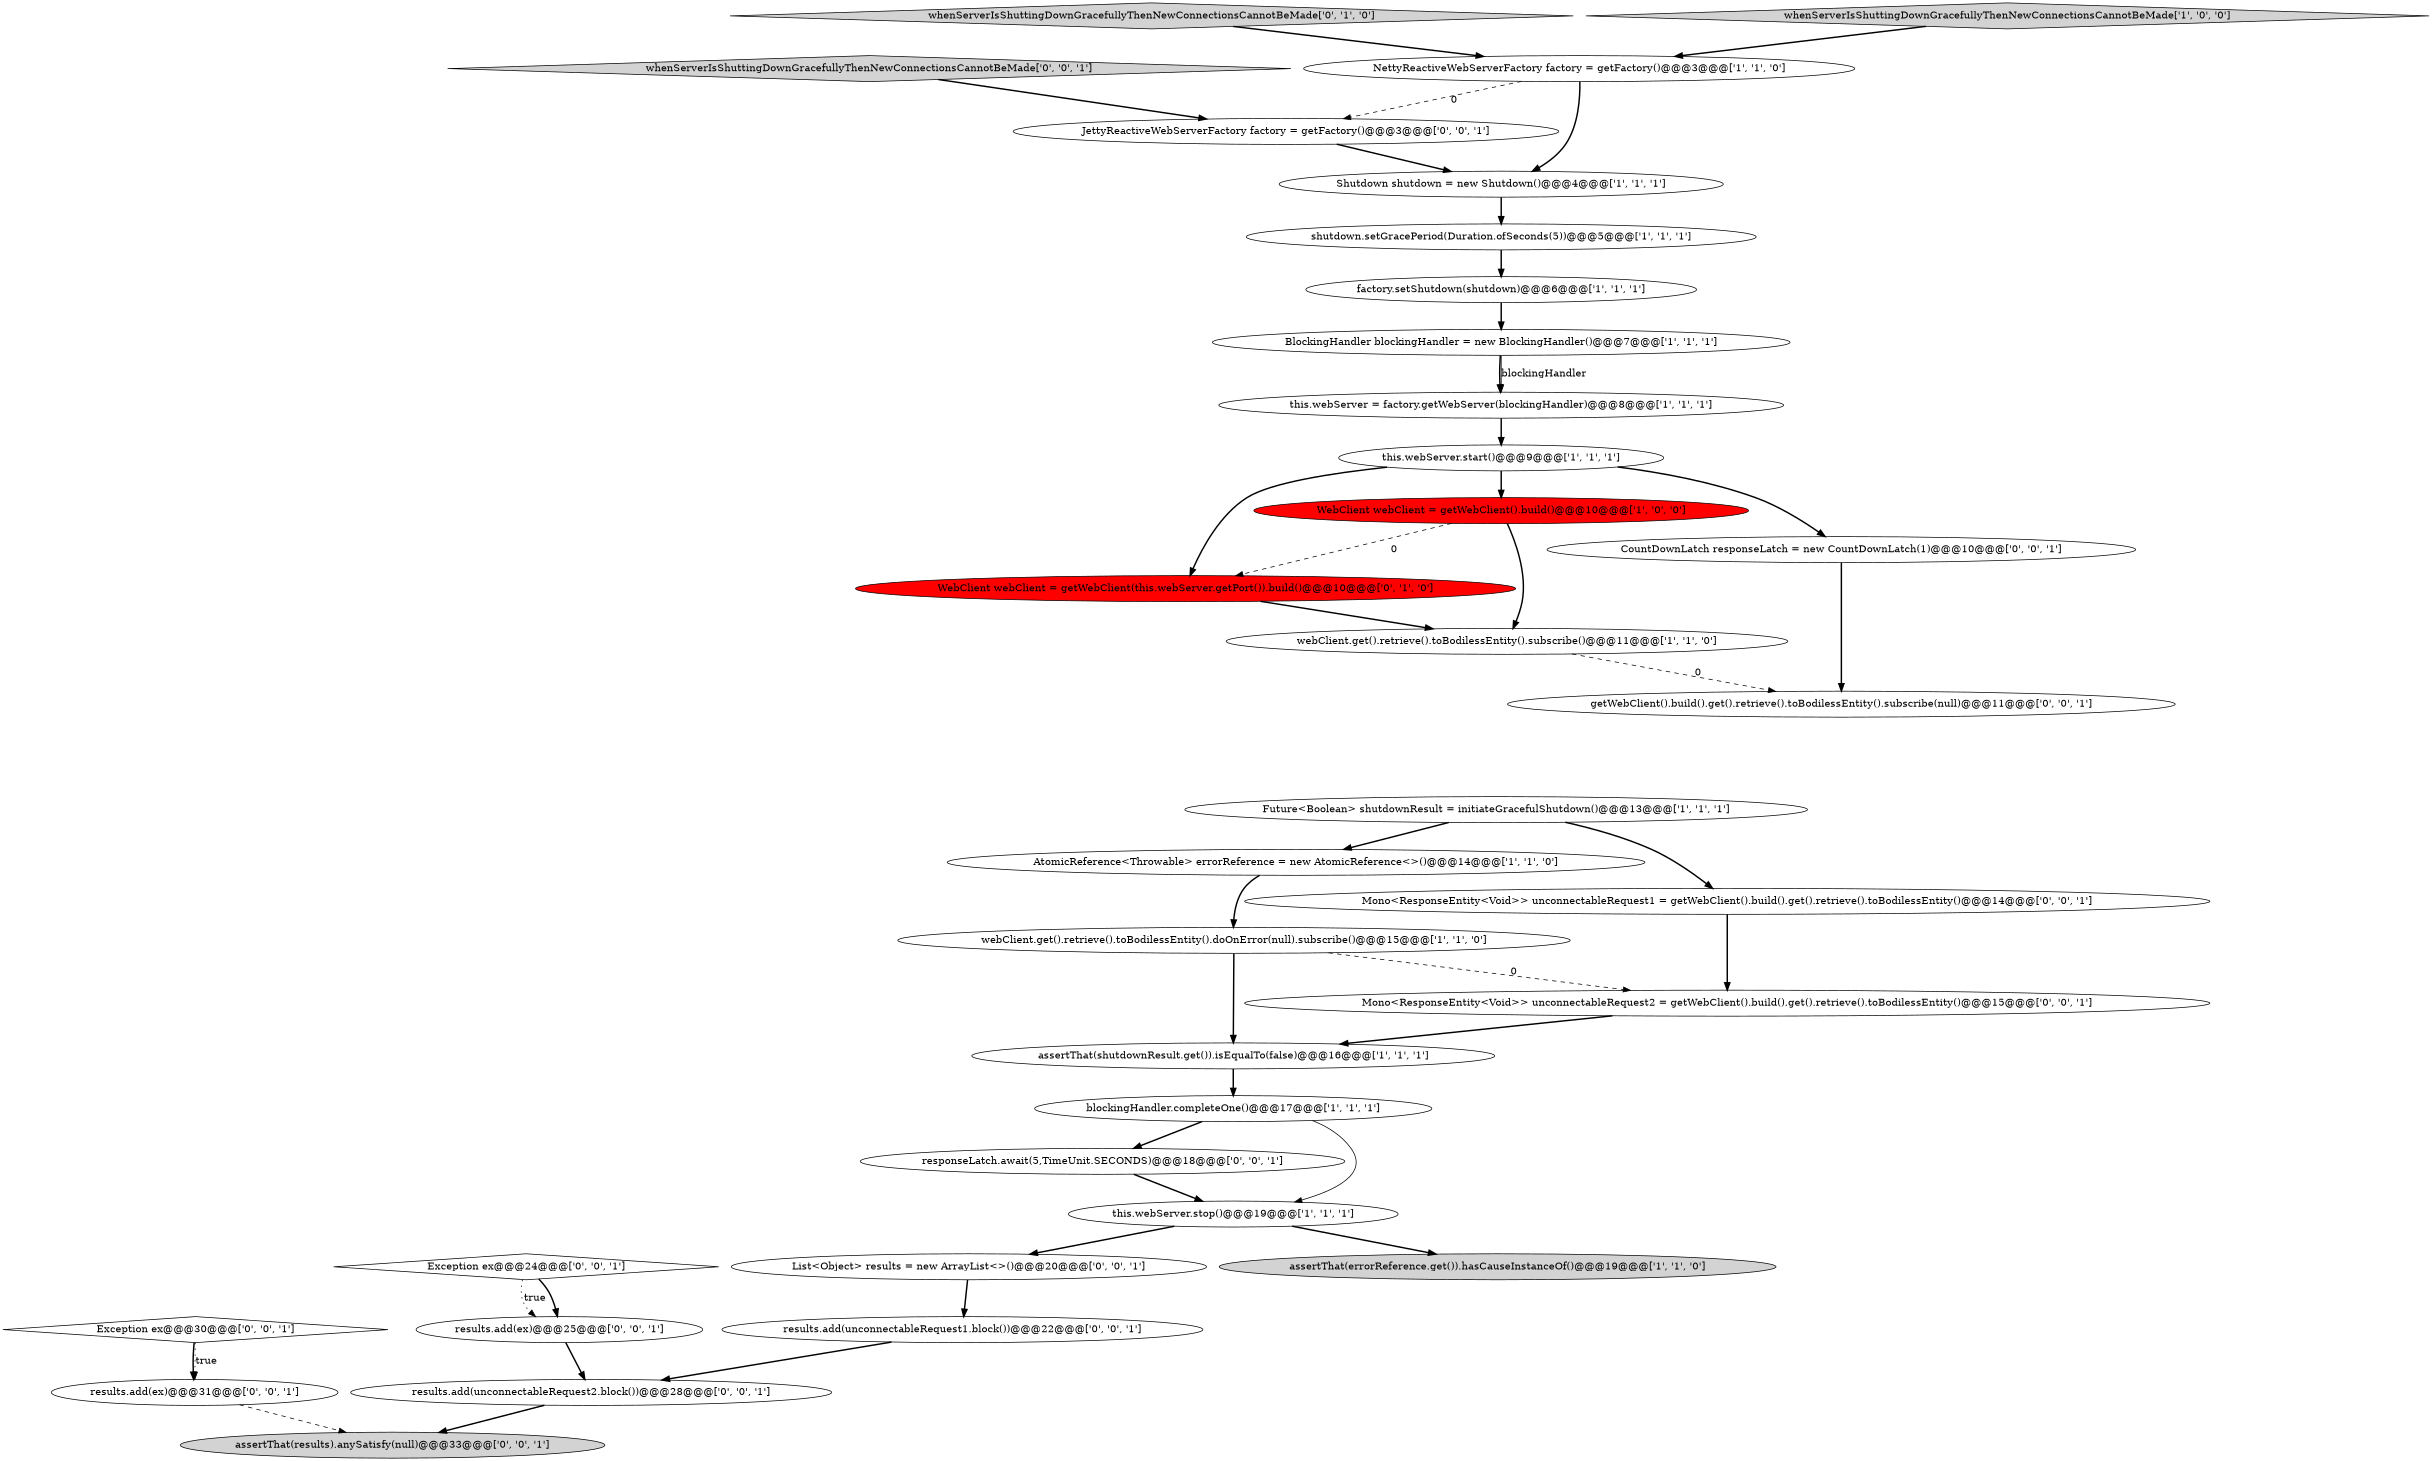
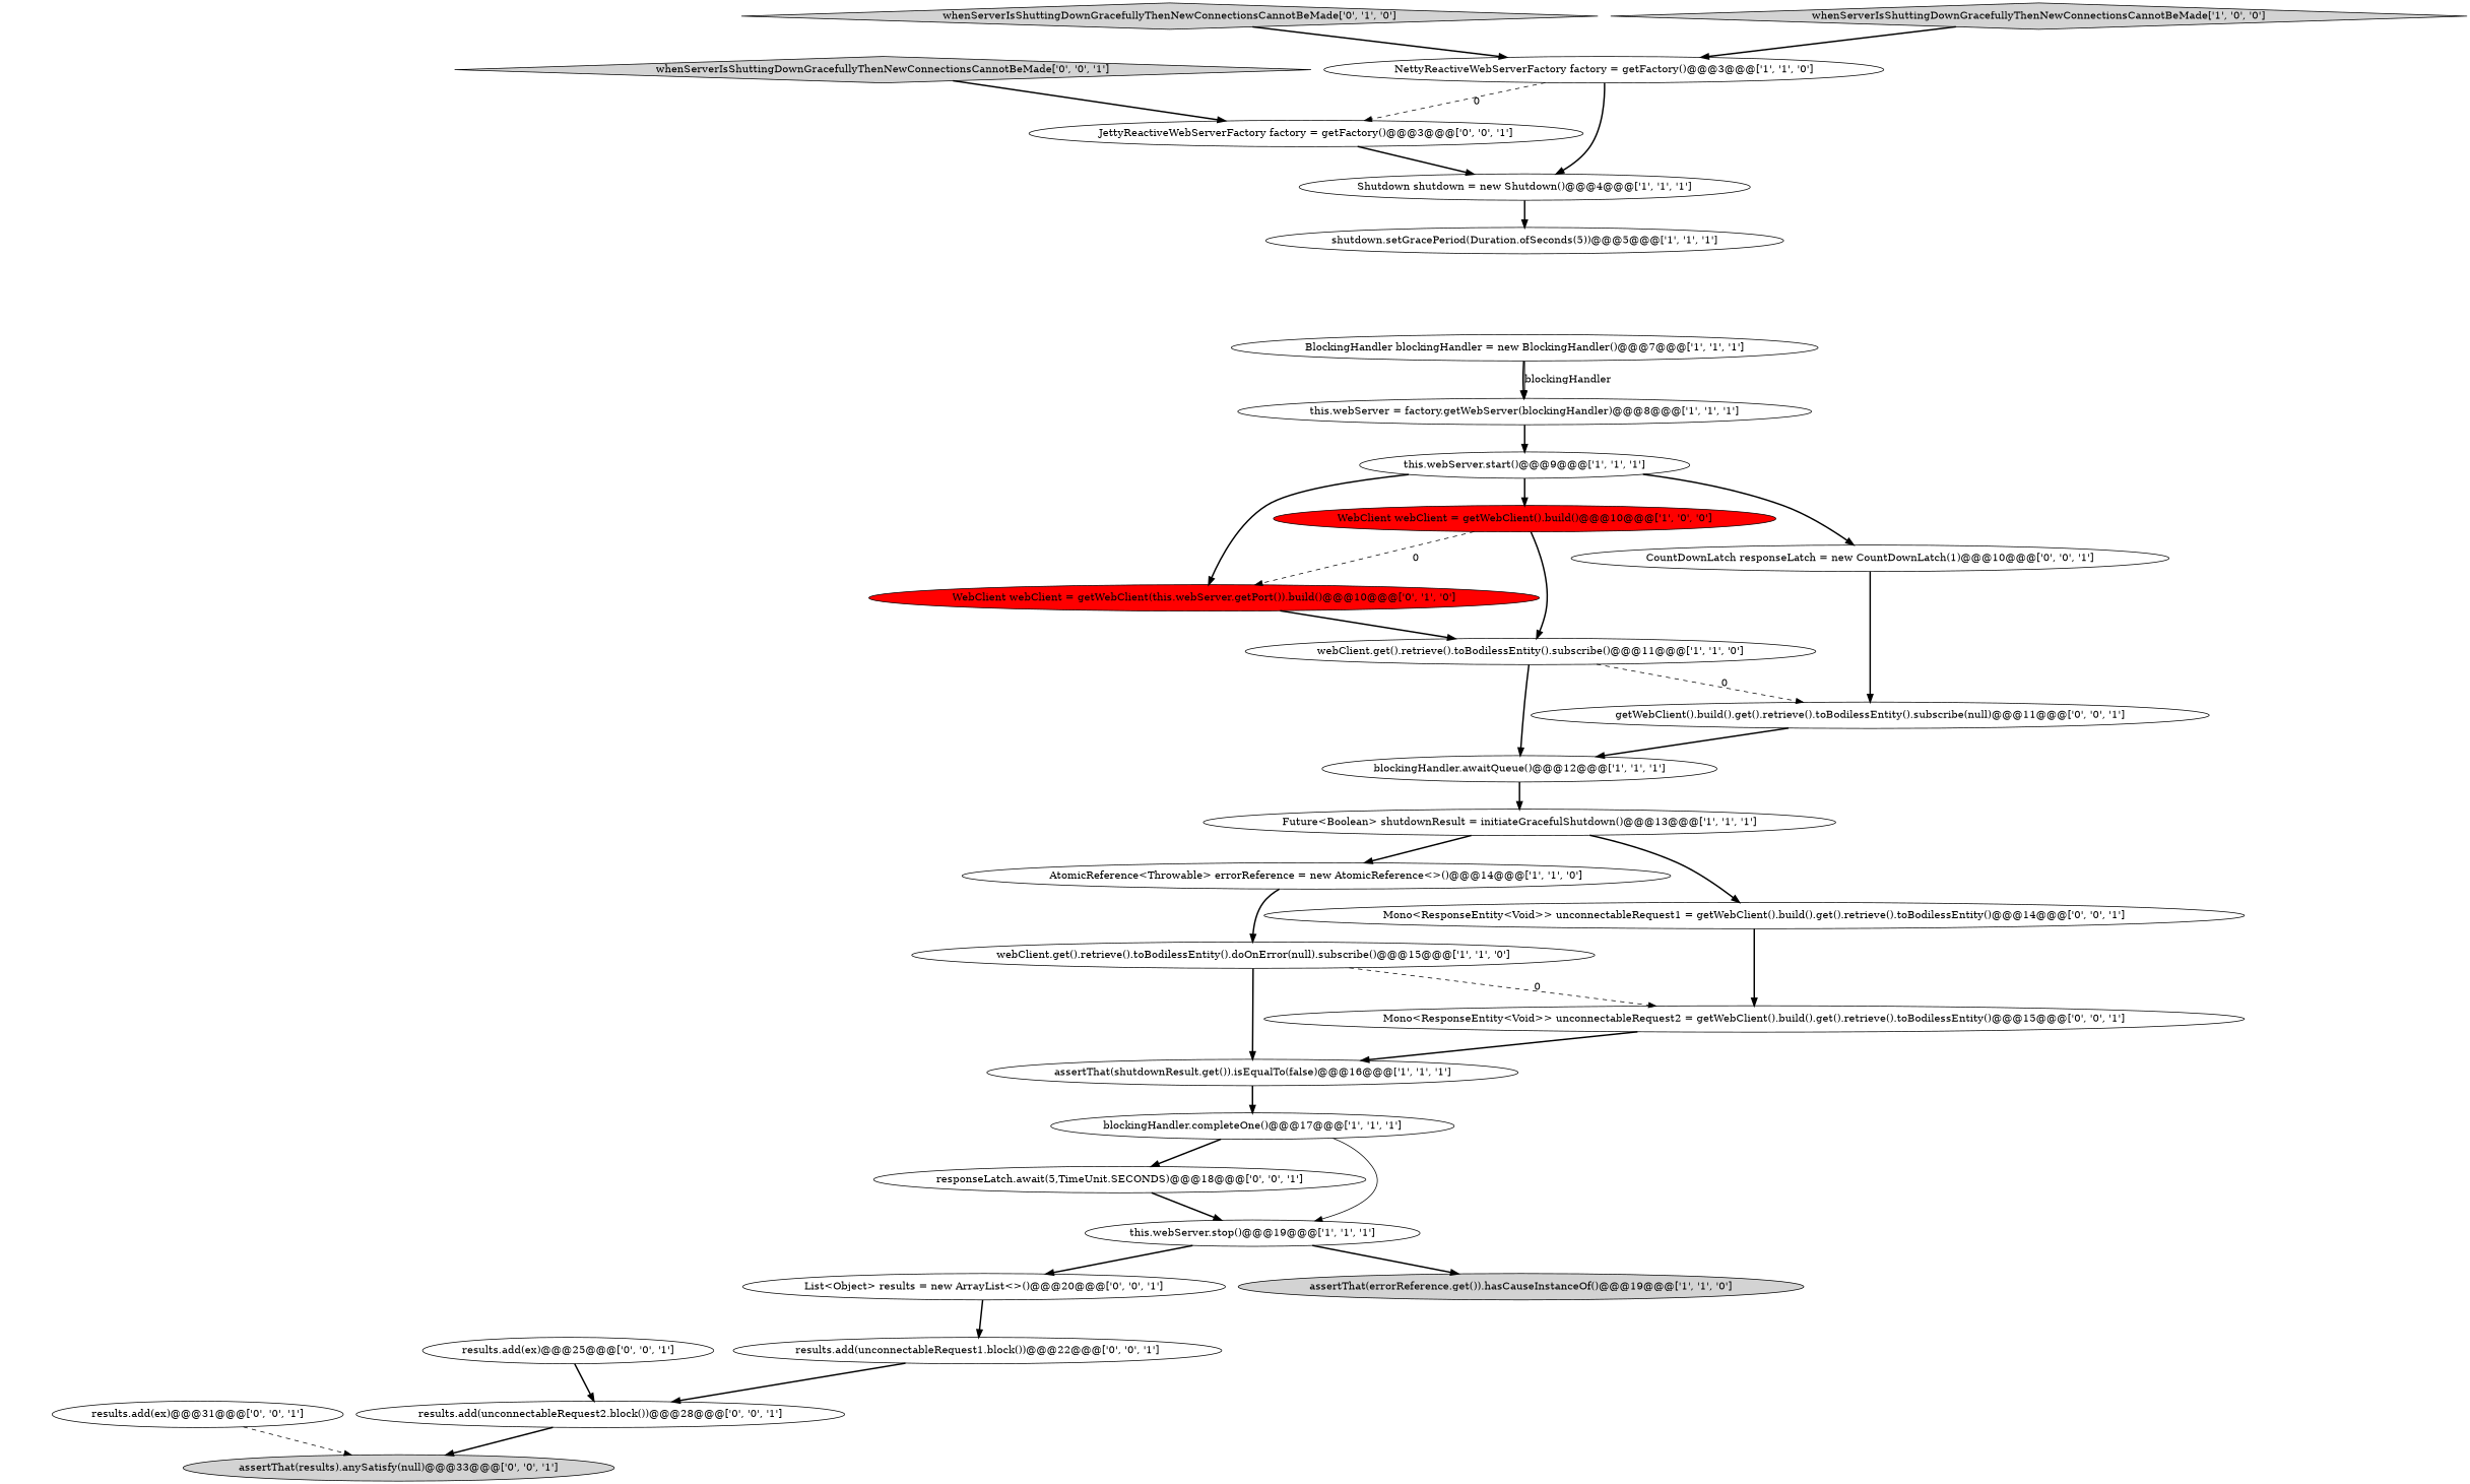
  digraph {
    node [fillcolor=white shape=ellipse style=filled]
    edge [style=bold]
    n1 [fillcolor=red label="WebClient webClient = getWebClient(this.webServer.getPort()).build()@@@10@@@['0', '1', '0']"]
    n2 [label="webClient.get().retrieve().toBodilessEntity().subscribe()@@@11@@@['1', '1', '0']"]
    n3 [label="getWebClient().build().get().retrieve().toBodilessEntity().subscribe(null)@@@11@@@['0', '0', '1']"]
+   n4 [label="blockingHandler.awaitQueue()@@@12@@@['1', '1', '1']"]
    n5 [fillcolor=lightgray label="whenServerIsShuttingDownGracefullyThenNewConnectionsCannotBeMade['0', '1', '0']" shape=diamond]
    n6 [label="NettyReactiveWebServerFactory factory = getFactory()@@@3@@@['1', '1', '0']"]
    n7 [label="JettyReactiveWebServerFactory factory = getFactory()@@@3@@@['0', '0', '1']"]
    n8 [label="Shutdown shutdown = new Shutdown()@@@4@@@['1', '1', '1']"]
    n9 [fillcolor=lightgray label="assertThat(results).anySatisfy(null)@@@33@@@['0', '0', '1']"]
    n10 [label="BlockingHandler blockingHandler = new BlockingHandler()@@@7@@@['1', '1', '1']"]
    n11 [label="this.webServer = factory.getWebServer(blockingHandler)@@@8@@@['1', '1', '1']"]
    n12 [label="this.webServer.start()@@@9@@@['1', '1', '1']"]
    n13 [label="results.add(ex)@@@25@@@['0', '0', '1']"]
    n14 [label="results.add(unconnectableRequest2.block())@@@28@@@['0', '0', '1']"]
    n15 [label="responseLatch.await(5,TimeUnit.SECONDS)@@@18@@@['0', '0', '1']"]
    n16 [label="this.webServer.stop()@@@19@@@['1', '1', '1']"]
    n17 [label="List<Object> results = new ArrayList<>()@@@20@@@['0', '0', '1']"]
    n18 [fillcolor=lightgray label="assertThat(errorReference.get()).hasCauseInstanceOf()@@@19@@@['1', '1', '0']"]
    n19 [label="results.add(unconnectableRequest1.block())@@@22@@@['0', '0', '1']"]
    n20 [fillcolor=lightgray label="whenServerIsShuttingDownGracefullyThenNewConnectionsCannotBeMade['1', '0', '0']" shape=diamond]
-   n21 [label="factory.setShutdown(shutdown)@@@6@@@['1', '1', '1']"]
    n22 [label="webClient.get().retrieve().toBodilessEntity().doOnError(null).subscribe()@@@15@@@['1', '1', '0']"]
    n23 [label="assertThat(shutdownResult.get()).isEqualTo(false)@@@16@@@['1', '1', '1']"]
    n24 [label="Mono<ResponseEntity<Void>> unconnectableRequest2 = getWebClient().build().get().retrieve().toBodilessEntity()@@@15@@@['0', '0', '1']"]
    n25 [label="blockingHandler.completeOne()@@@17@@@['1', '1', '1']"]
    n26 [label="AtomicReference<Throwable> errorReference = new AtomicReference<>()@@@14@@@['1', '1', '0']"]
    n27 [label="Future<Boolean> shutdownResult = initiateGracefulShutdown()@@@13@@@['1', '1', '1']"]
    n28 [label="shutdown.setGracePeriod(Duration.ofSeconds(5))@@@5@@@['1', '1', '1']"]
    n29 [label="Mono<ResponseEntity<Void>> unconnectableRequest1 = getWebClient().build().get().retrieve().toBodilessEntity()@@@14@@@['0', '0', '1']"]
    n30 [fillcolor=red label="WebClient webClient = getWebClient().build()@@@10@@@['1', '0', '0']"]
    n31 [label="CountDownLatch responseLatch = new CountDownLatch(1)@@@10@@@['0', '0', '1']"]
-   n32 [label="Exception ex@@@30@@@['0', '0', '1']" shape=diamond]
    n33 [label="results.add(ex)@@@31@@@['0', '0', '1']"]
-   n34 [label="Exception ex@@@24@@@['0', '0', '1']" shape=diamond]
    n35 [fillcolor=lightgray label="whenServerIsShuttingDownGracefullyThenNewConnectionsCannotBeMade['0', '0', '1']" shape=diamond]
    n1 -> n2
    n2 -> n3 [label=0 style=dashed]
+   n2 -> n4
+   n3 -> n4
+   n4 -> n27
    n5 -> n6
    n6 -> n7 [label=0 style=dashed]
    n6 -> n8
    n7 -> n8
    n8 -> n28
    n10 -> n11
    n10 -> n11 [label=blockingHandler style=solid]
    n11 -> n12
    n12 -> n1
    n12 -> n30
    n12 -> n31
    n13 -> n14
    n14 -> n9
    n15 -> n16
    n16 -> n17
    n16 -> n18
    n17 -> n19
    n19 -> n14
    n20 -> n6
-   n21 -> n10
    n22 -> n23
    n22 -> n24 [label=0 style=dashed]
    n23 -> n25
    n24 -> n23
    n25 -> n15
    n25 -> n16 [style=solid]
    n26 -> n22
    n27 -> n26
    n27 -> n29
-   n28 -> n21
    n29 -> n24
    n30 -> n1 [label=0 style=dashed]
    n30 -> n2
    n31 -> n3
-   n32 -> n33
-   n32 -> n33 [label=true style=dotted]
    n33 -> n9 [style=dashed]
-   n34 -> n13
-   n34 -> n13 [label=true style=dotted]
    n35 -> n7
  }
